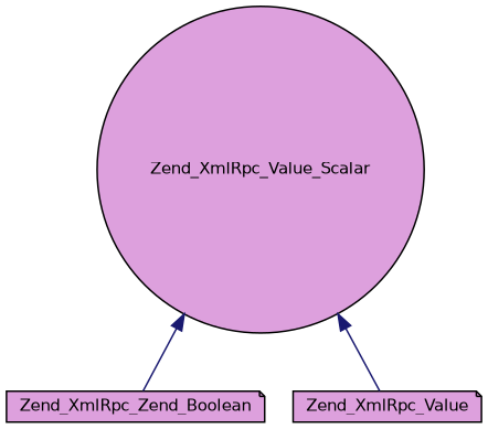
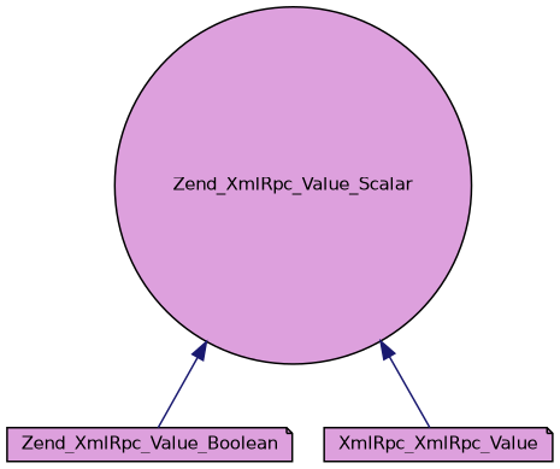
  digraph {
    node [color=black fillcolor=plum fontname=Helvetica fontsize=10 shape=note style=filled]
    edge [color=midnightblue dir=back fontname=Helvetica fontsize=10 labelfontname=Helvetica labelfontsize=10 style=solid]
-   n1 [fontcolor=black height=0.2 label=Zend_XmlRpc_Zend_Boolean width=0.4]
+   n1 [fontcolor=black height=0.2 label=Zend_XmlRpc_Value_Boolean width=0.4]
    n2 [height=0.2 label=Zend_XmlRpc_Value_Scalar shape=circle width=0.4]
-   n3 [height=0.2 label=Zend_XmlRpc_Value width=0.4]
+   n3 [height=0.2 label=XmlRpc_XmlRpc_Value width=0.4]
    n2 -> n1
    n2 -> n3
  }
